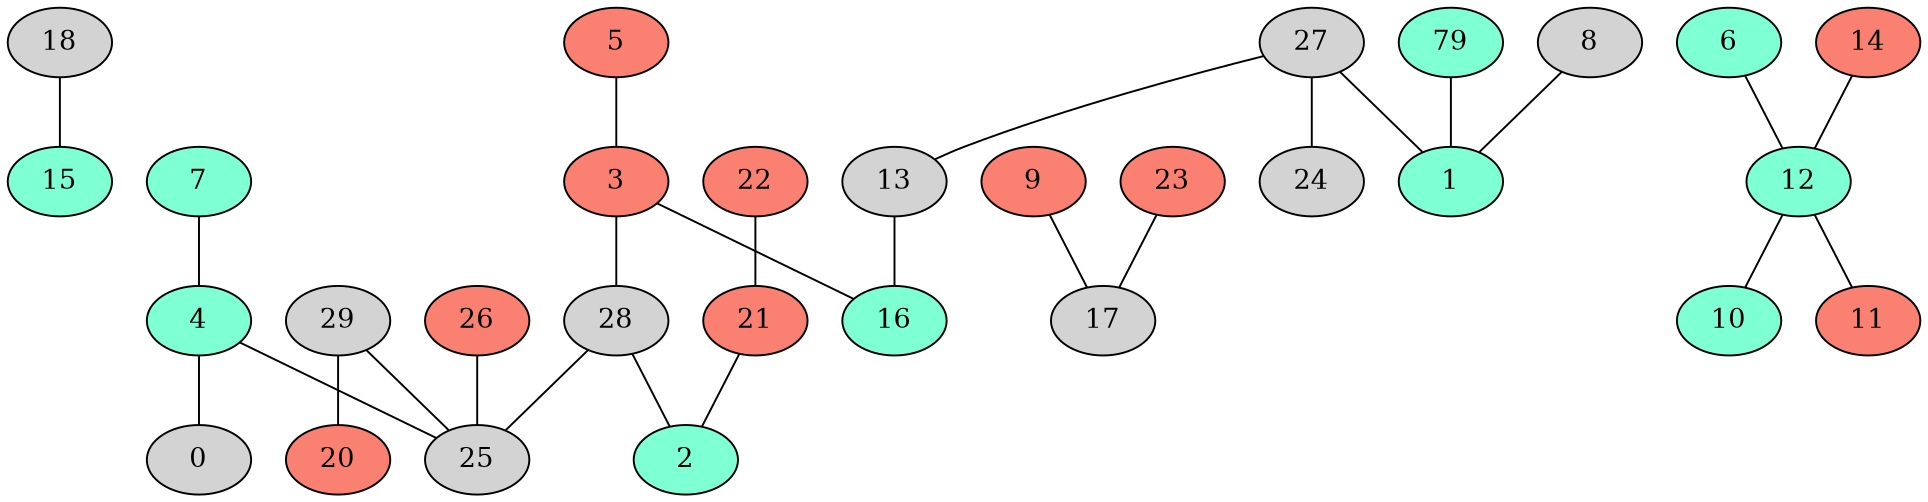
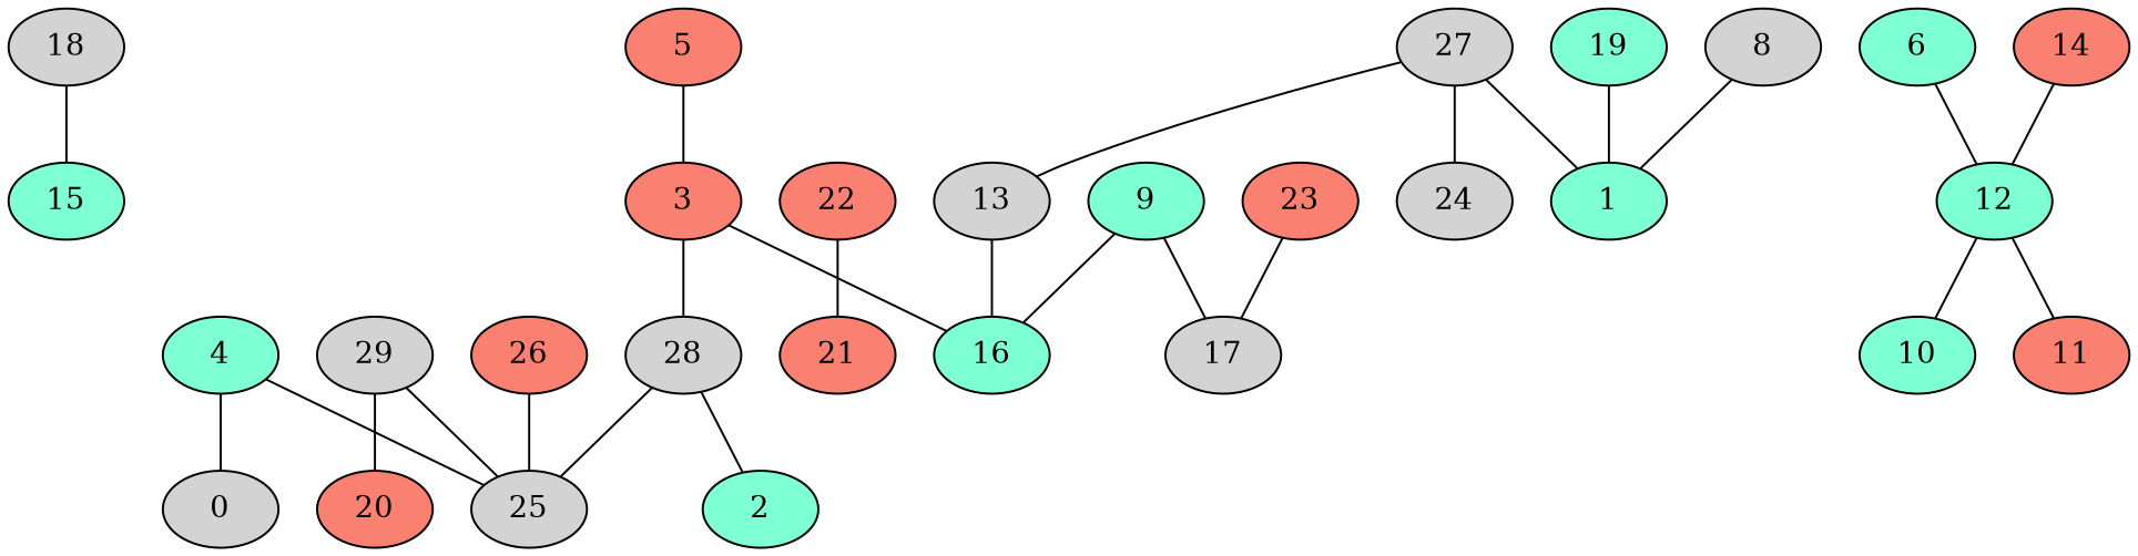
  digraph {
    node [fillcolor=lightgrey style=filled]
    edge [color=black dir=none]
    18
    15 [fillcolor=aquamarine]
    0
    12 [fillcolor=aquamarine]
    10 [fillcolor=aquamarine]
    11 [fillcolor=salmon]
    29
    20 [fillcolor=salmon]
    25
-   9 [fillcolor=salmon]
+   9 [fillcolor=aquamarine]
    17
    16 [fillcolor=aquamarine]
    22 [fillcolor=salmon]
    21 [fillcolor=salmon]
    2 [fillcolor=aquamarine]
    4 [fillcolor=aquamarine]
    27
    24
    13
    1 [fillcolor=aquamarine]
    28
-   7 [fillcolor=aquamarine]
-   19 [fillcolor=aquamarine label=79]
+   19 [fillcolor=aquamarine]
    3 [fillcolor=salmon]
    6 [fillcolor=aquamarine]
    14 [fillcolor=salmon]
    26 [fillcolor=salmon]
    5 [fillcolor=salmon]
    23 [fillcolor=salmon]
    8
    subgraph sub_1 {
      18
      15
      0
      12
      10
      11
      29
      20
      25
      9
      17
      16
      22
      21
      2
      4
      27
      24
      13
      1
      28
-     7
      19
      3
      6
      14
      26
      5
      23
      8
    }
    18 -> 15
    12 -> 10
    12 -> 11
    29 -> 20
    29 -> 25
    9 -> 17
+   9 -> 16
    22 -> 21
-   21 -> 2
    4 -> 0
    4 -> 25
    27 -> 24
    27 -> 13
    27 -> 1
    13 -> 16
    28 -> 25
    28 -> 2
-   7 -> 4
    19 -> 1
    3 -> 16
    3 -> 28
    6 -> 12
    14 -> 12
    26 -> 25
    5 -> 3
    23 -> 17
    8 -> 1
  }
